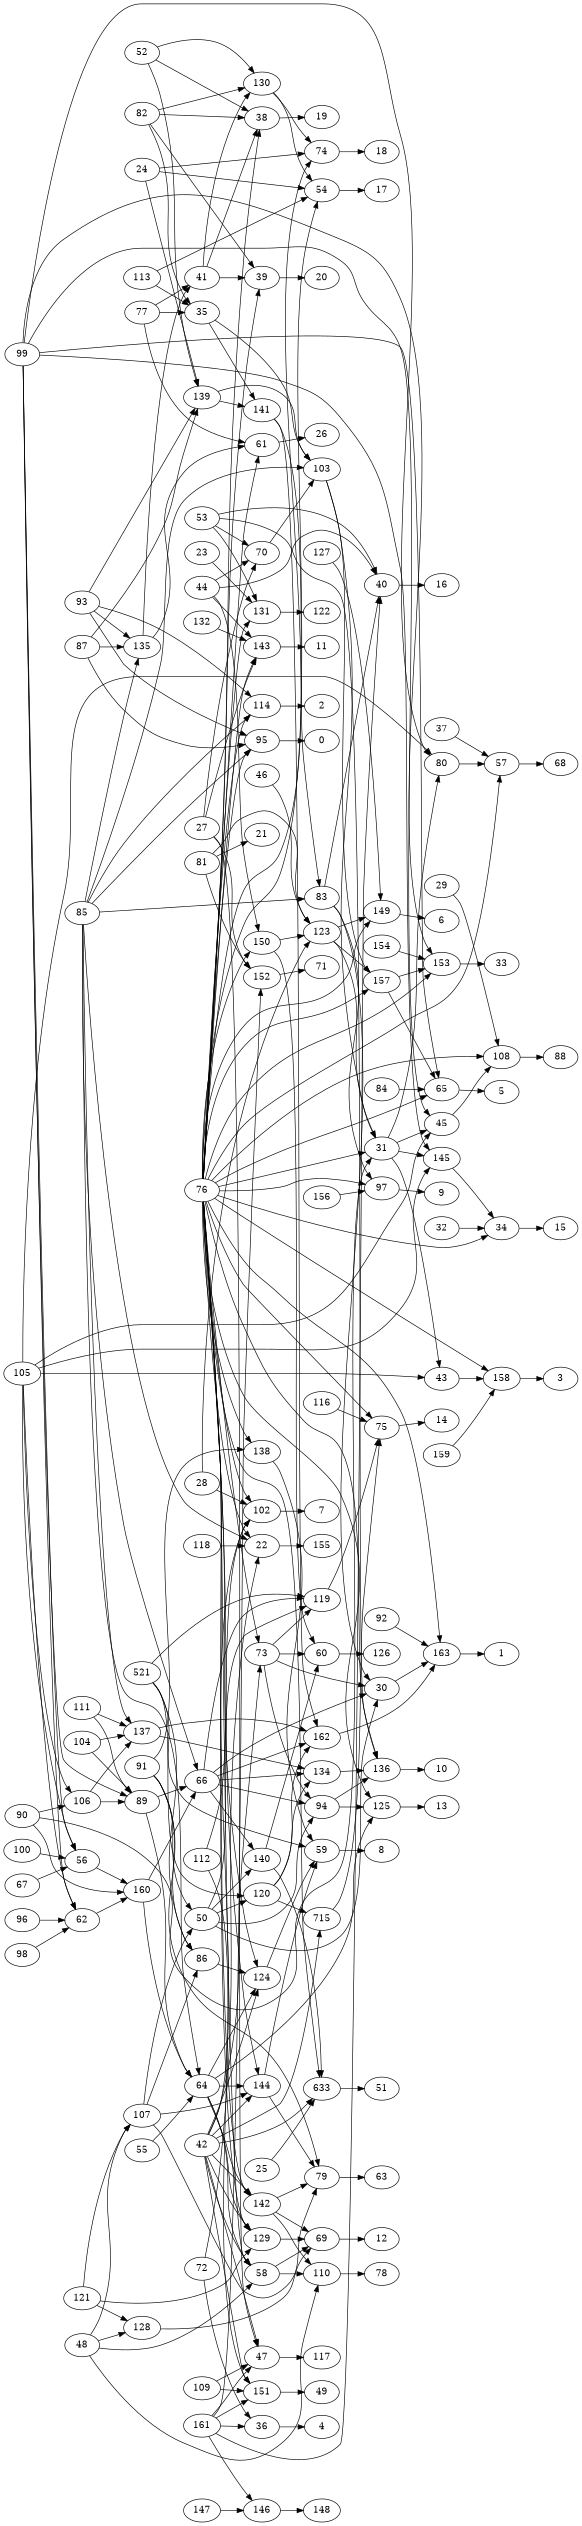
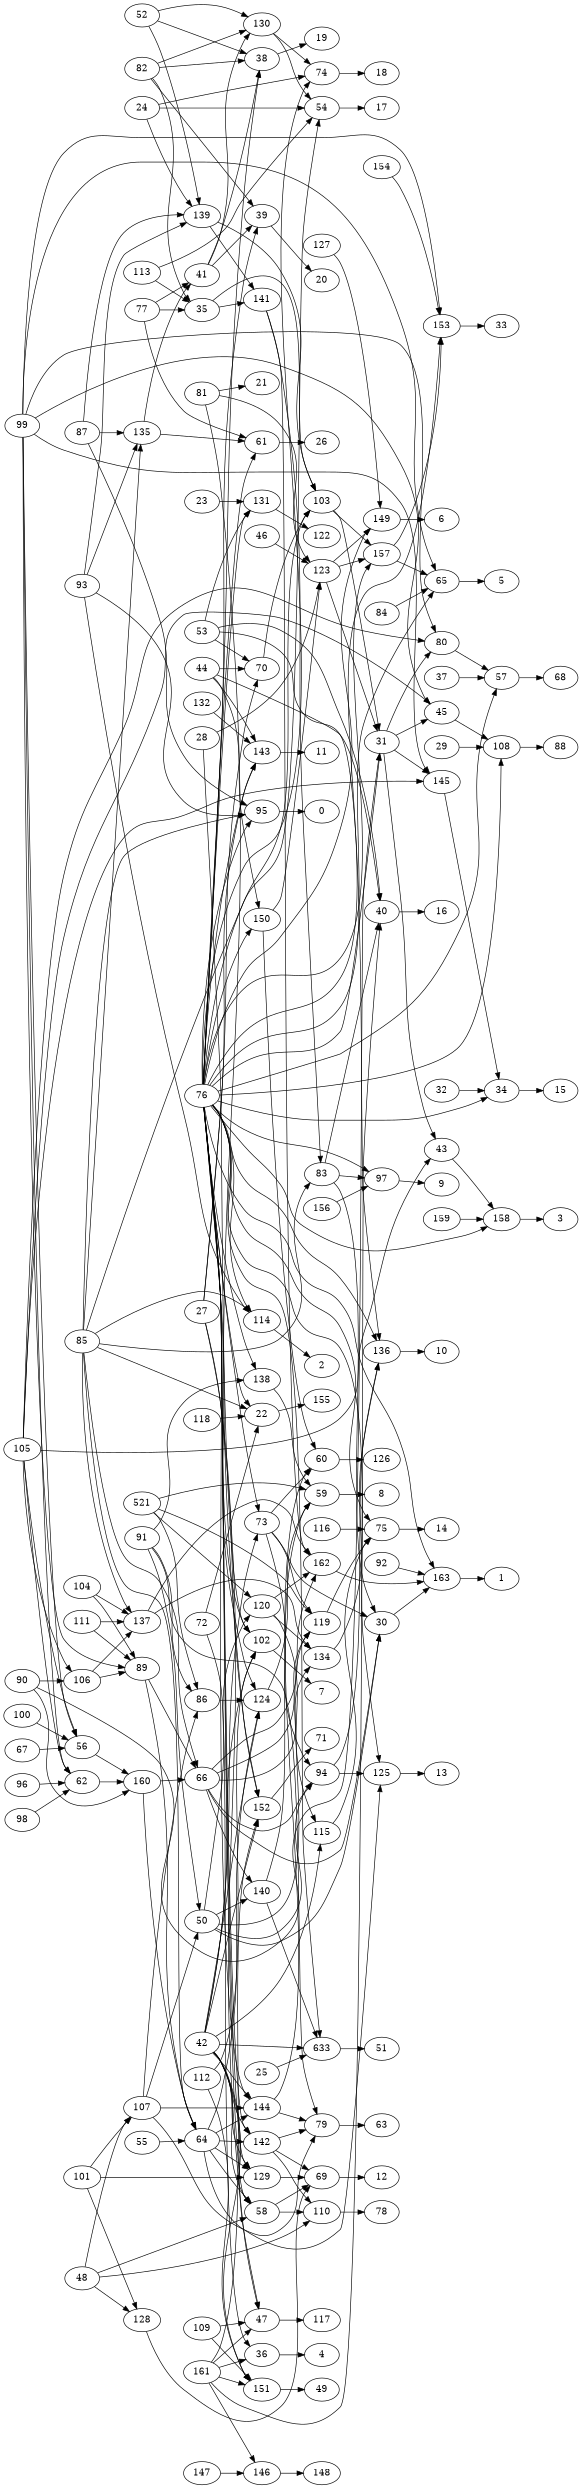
  digraph {
    rankdir=LR
    135
    61
    41
    26
    39
    38
    130
    77
    35
    103
    141
    76
    73
    150
    57
    31
    22
    74
    54
    108
    34
    75
    131
    125
    142
    58
    129
    143
    n29 [label=633]
    136
    97
    138
    144
    124
    102
    153
    157
    149
    65
    158
    114
    163
    95
    60
    119
    94
    30
    123
    20
    19
    68
    80
    45
    145
    43
    155
    18
    17
    88
    15
    14
    122
    13
    79
    110
    69
    11
    51
    10
    9
    59
    7
    33
    6
    5
    3
    2
    1
    0
    87
    139
    93
    85
    66
    64
    137
    83
    140
    134
    162
    40
    126
    50
    120
-   115 [label=715]
+   115
    89
    160
    56
    62
    90
    106
    98
    96
    105
    99
    67
    100
    111
    104
    91
    86
    63
    107
    48
    128
    78
-   101 [label=121]
+   101
    44
    70
    16
    42
    151
    152
    47
    49
    71
    117
    82
    52
    37
    46
    81
    21
    28
    113
    24
    27
    53
    72
    36
    4
    118
    29
    109
    112
    161
    146
    148
    32
    116
    n151 [label=521]
    8
    23
    55
    12
    132
    25
    156
    147
    154
    127
    84
    159
    92
    135 -> 61
    135 -> 41
    61 -> 26
    41 -> 39
    41 -> 38
    41 -> 130
    39 -> 20
    38 -> 19
    130 -> 74
    130 -> 54
    77 -> 61
    77 -> 41
    77 -> 35
    35 -> 103
    35 -> 141
    103 -> 31
    103 -> 157
    141 -> 83
    141 -> 162
    76 -> 61
    76 -> 39
    76 -> 38
    76 -> 73
    76 -> 150
    76 -> 57
    76 -> 31
    76 -> 22
    76 -> 74
    76 -> 54
    76 -> 108
    76 -> 34
    76 -> 75
    76 -> 131
    76 -> 125
    76 -> 142
    76 -> 58
    76 -> 129
    76 -> 143
    76 -> n29
    76 -> 136
    76 -> 97
    76 -> 138
    76 -> 144
    76 -> 124
    76 -> 102
    76 -> 153
    76 -> 157
    76 -> 149
    76 -> 65
    76 -> 158
    76 -> 114
    76 -> 163
    76 -> 95
    73 -> 60
    73 -> 119
    73 -> 94
    73 -> 30
    150 -> 60
    150 -> 123
    57 -> 68
    31 -> 80
    31 -> 45
    31 -> 145
    31 -> 43
    22 -> 155
    74 -> 18
    54 -> 17
    108 -> 88
    34 -> 15
    75 -> 14
    131 -> 122
    125 -> 13
    142 -> 79
    142 -> 110
    142 -> 69
    58 -> 110
    58 -> 69
    129 -> 69
    143 -> 11
    n29 -> 51
    136 -> 10
    97 -> 9
    138 -> 59
    144 -> 79
    144 -> 59
    124 -> 59
    102 -> 7
    153 -> 33
    157 -> 153
    157 -> 65
    149 -> 6
    65 -> 5
    158 -> 3
    114 -> 2
    163 -> 1
    95 -> 0
    60 -> 126
    119 -> 75
    94 -> 125
    94 -> 136
    30 -> 163
    123 -> 31
    123 -> 157
    123 -> 149
    80 -> 57
    45 -> 108
    145 -> 34
    43 -> 158
    79 -> 63
    110 -> 78
    69 -> 12
    59 -> 8
    87 -> 135
    87 -> 95
    87 -> 139
    139 -> 103
    139 -> 141
    93 -> 135
    93 -> 114
    93 -> 95
    93 -> 139
    85 -> 135
    85 -> 103
    85 -> 22
    85 -> 114
    85 -> 95
    85 -> 66
    85 -> 64
    85 -> 137
    85 -> 83
    66 -> 119
    66 -> 94
    66 -> 30
    66 -> 140
    66 -> 134
    66 -> 162
    64 -> 125
    64 -> 142
    64 -> 58
    64 -> 129
    64 -> 144
    64 -> 124
    137 -> 134
    137 -> 162
    83 -> 97
    83 -> 30
    83 -> 40
    140 -> n29
    140 -> 60
    134 -> 136
    162 -> 163
    40 -> 16
    50 -> 119
    50 -> 94
    50 -> 30
    50 -> 140
    50 -> 120
    120 -> 134
    120 -> 162
    120 -> 115
    115 -> 75
    89 -> 66
    89 -> 64
    160 -> 66
    160 -> 64
    56 -> 160
    62 -> 160
    90 -> 31
    90 -> 160
    90 -> 106
    106 -> 137
    106 -> 89
    98 -> 62
    96 -> 62
    105 -> 80
    105 -> 45
    105 -> 145
    105 -> 43
    105 -> 56
    105 -> 62
    105 -> 106
    99 -> 153
    99 -> 65
    99 -> 80
    99 -> 45
    99 -> 145
    99 -> 89
    99 -> 56
    99 -> 62
    67 -> 56
    100 -> 56
    111 -> 137
    111 -> 89
    104 -> 137
    104 -> 89
    91 -> 138
    91 -> 79
    91 -> 50
    91 -> 86
    86 -> 124
    107 -> 144
    107 -> 79
    107 -> 50
    107 -> 86
    48 -> 58
    48 -> 110
    48 -> 107
    48 -> 128
    128 -> 69
    101 -> 129
    101 -> 107
    101 -> 128
    44 -> 150
    44 -> 143
    44 -> 40
    44 -> 70
    70 -> 103
    42 -> 73
    42 -> 142
    42 -> 58
    42 -> 129
    42 -> n29
    42 -> 144
    42 -> 124
    42 -> 102
    42 -> 115
    42 -> 151
+   42 -> 152
    42 -> 47
    151 -> 49
    152 -> 71
    47 -> 117
    82 -> 39
    82 -> 38
    82 -> 130
    82 -> 35
    52 -> 38
    52 -> 130
    52 -> 139
    37 -> 57
    46 -> 123
    81 -> 123
    81 -> 152
    81 -> 21
    28 -> 102
    28 -> 123
    113 -> 35
    113 -> 54
    24 -> 74
    24 -> 54
    24 -> 139
    27 -> 143
    27 -> 70
    27 -> 152
    27 -> 47
    53 -> 131
    53 -> 136
    53 -> 40
    53 -> 70
    72 -> 22
    72 -> 36
    36 -> 4
    118 -> 22
    29 -> 108
    109 -> 151
    109 -> 47
    112 -> 102
    112 -> 151
    161 -> 40
    161 -> 151
    161 -> 152
    161 -> 47
    161 -> 36
    161 -> 146
    146 -> 148
    32 -> 34
    116 -> 75
    n151 -> 119
    n151 -> 59
    n151 -> 120
    n151 -> 86
    23 -> 131
    55 -> 64
    132 -> 143
    25 -> n29
    156 -> 97
    147 -> 146
    154 -> 153
    127 -> 149
    84 -> 65
    159 -> 158
    92 -> 163
  }
